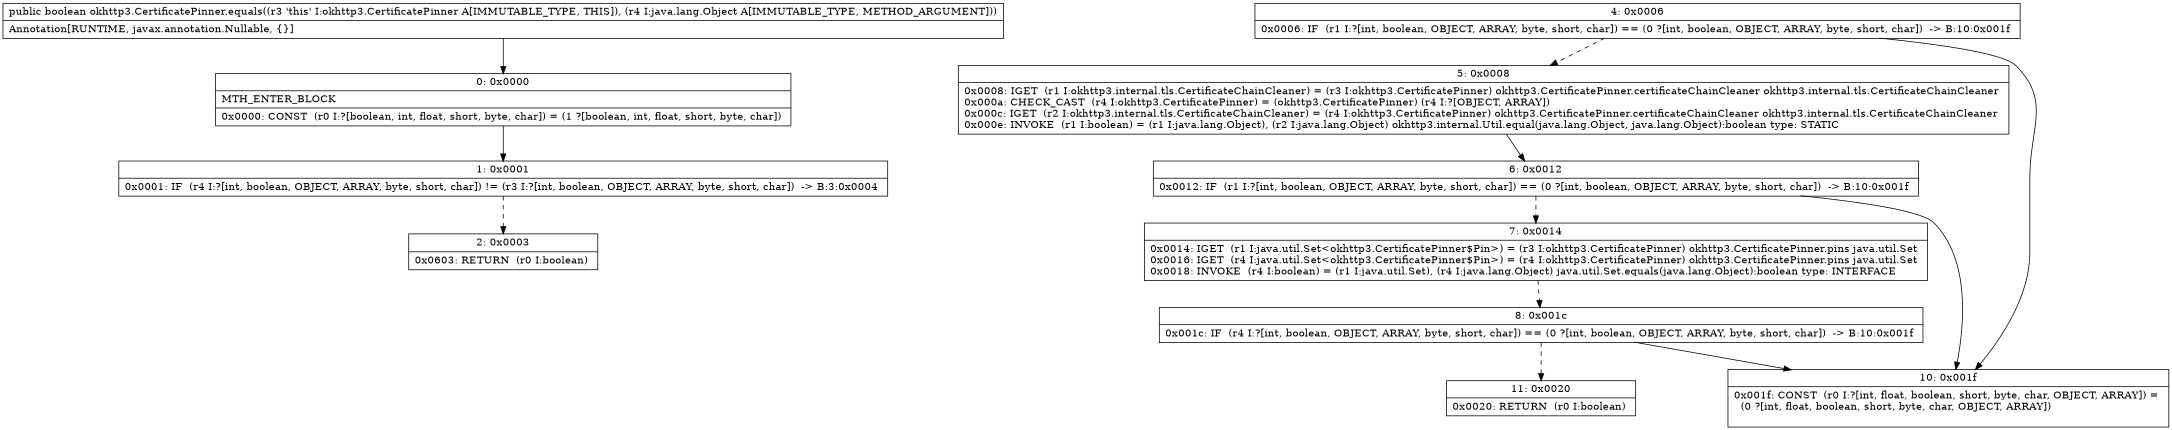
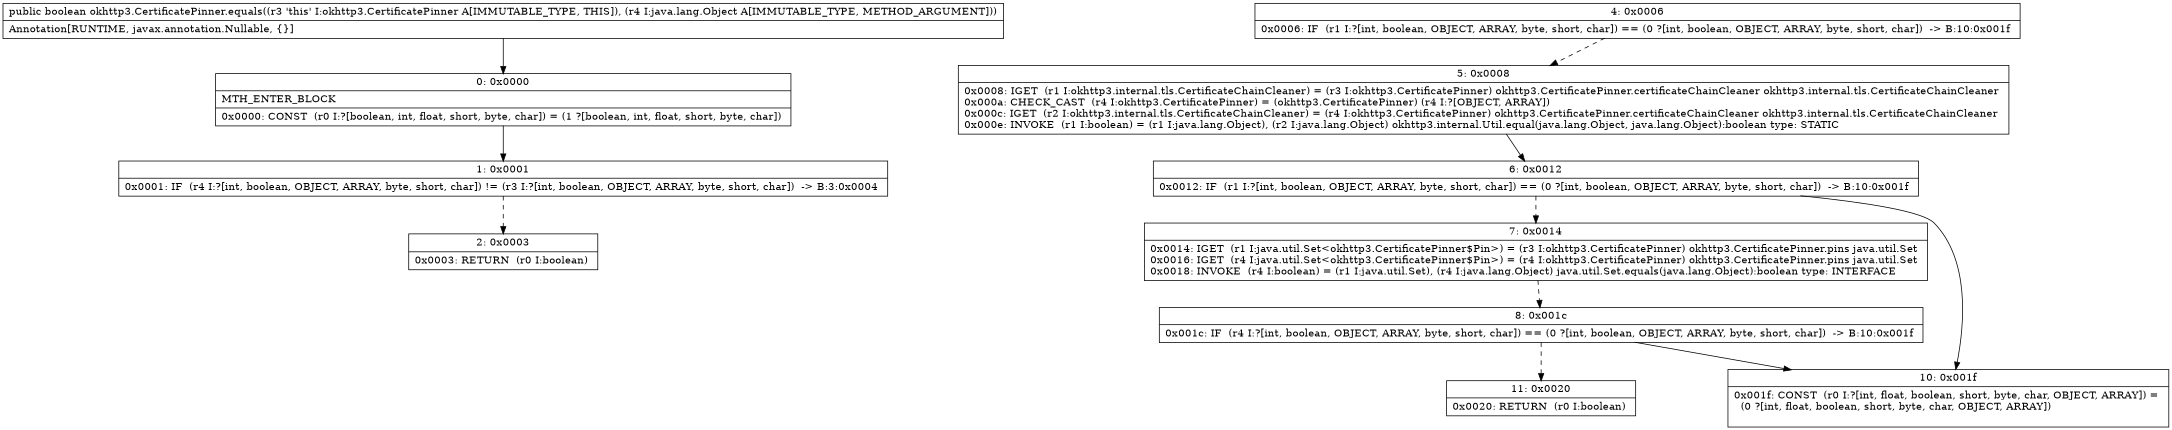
  digraph {
    node [shape=record]
    n1 [label="{0\:\ 0x0000|MTH_ENTER_BLOCK\l|0x0000: CONST  (r0 I:?[boolean, int, float, short, byte, char]) = (1 ?[boolean, int, float, short, byte, char]) \l}"]
    n2 [label="{1\:\ 0x0001|0x0001: IF  (r4 I:?[int, boolean, OBJECT, ARRAY, byte, short, char]) != (r3 I:?[int, boolean, OBJECT, ARRAY, byte, short, char])  \-\> B:3:0x0004 \l}"]
-   n3 [label="{2\:\ 0x0003|0x0603: RETURN  (r0 I:boolean) \l}"]
+   n3 [label="{2\:\ 0x0003|0x0003: RETURN  (r0 I:boolean) \l}"]
    n4 [label="{4\:\ 0x0006|0x0006: IF  (r1 I:?[int, boolean, OBJECT, ARRAY, byte, short, char]) == (0 ?[int, boolean, OBJECT, ARRAY, byte, short, char])  \-\> B:10:0x001f \l}"]
    n5 [label="{5\:\ 0x0008|0x0008: IGET  (r1 I:okhttp3.internal.tls.CertificateChainCleaner) = (r3 I:okhttp3.CertificatePinner) okhttp3.CertificatePinner.certificateChainCleaner okhttp3.internal.tls.CertificateChainCleaner \l0x000a: CHECK_CAST  (r4 I:okhttp3.CertificatePinner) = (okhttp3.CertificatePinner) (r4 I:?[OBJECT, ARRAY]) \l0x000c: IGET  (r2 I:okhttp3.internal.tls.CertificateChainCleaner) = (r4 I:okhttp3.CertificatePinner) okhttp3.CertificatePinner.certificateChainCleaner okhttp3.internal.tls.CertificateChainCleaner \l0x000e: INVOKE  (r1 I:boolean) = (r1 I:java.lang.Object), (r2 I:java.lang.Object) okhttp3.internal.Util.equal(java.lang.Object, java.lang.Object):boolean type: STATIC \l}"]
    n6 [label="{10\:\ 0x001f|0x001f: CONST  (r0 I:?[int, float, boolean, short, byte, char, OBJECT, ARRAY]) = \l  (0 ?[int, float, boolean, short, byte, char, OBJECT, ARRAY])\l \l}"]
    n7 [label="{6\:\ 0x0012|0x0012: IF  (r1 I:?[int, boolean, OBJECT, ARRAY, byte, short, char]) == (0 ?[int, boolean, OBJECT, ARRAY, byte, short, char])  \-\> B:10:0x001f \l}"]
    n8 [label="{7\:\ 0x0014|0x0014: IGET  (r1 I:java.util.Set\<okhttp3.CertificatePinner$Pin\>) = (r3 I:okhttp3.CertificatePinner) okhttp3.CertificatePinner.pins java.util.Set \l0x0016: IGET  (r4 I:java.util.Set\<okhttp3.CertificatePinner$Pin\>) = (r4 I:okhttp3.CertificatePinner) okhttp3.CertificatePinner.pins java.util.Set \l0x0018: INVOKE  (r4 I:boolean) = (r1 I:java.util.Set), (r4 I:java.lang.Object) java.util.Set.equals(java.lang.Object):boolean type: INTERFACE \l}"]
    n9 [label="{8\:\ 0x001c|0x001c: IF  (r4 I:?[int, boolean, OBJECT, ARRAY, byte, short, char]) == (0 ?[int, boolean, OBJECT, ARRAY, byte, short, char])  \-\> B:10:0x001f \l}"]
    n10 [label="{11\:\ 0x0020|0x0020: RETURN  (r0 I:boolean) \l}"]
    n11 [label="{public boolean okhttp3.CertificatePinner.equals((r3 'this' I:okhttp3.CertificatePinner A[IMMUTABLE_TYPE, THIS]), (r4 I:java.lang.Object A[IMMUTABLE_TYPE, METHOD_ARGUMENT]))  | Annotation[RUNTIME, javax.annotation.Nullable, \{\}]\l}"]
    n1 -> n2
    n2 -> n3 [style=dashed]
    n4 -> n5 [style=dashed]
-   n4 -> n6
    n5 -> n7
    n7 -> n6
    n7 -> n8 [style=dashed]
    n8 -> n9 [style=dashed]
    n9 -> n6
    n9 -> n10 [style=dashed]
    n11 -> n1
  }
